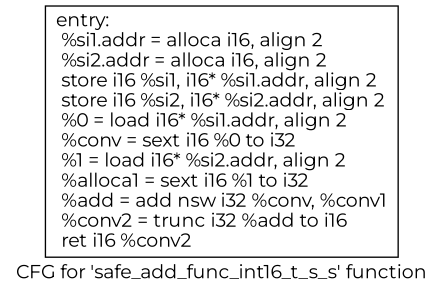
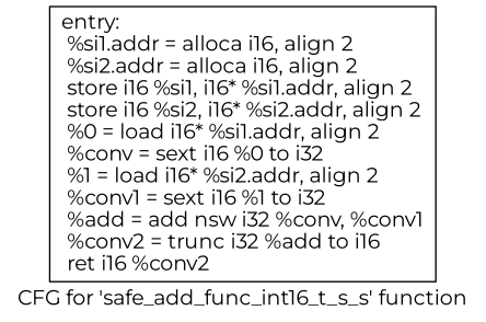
  digraph {
    label="CFG for 'safe_add_func_int16_t_s_s' function"
    rankdir=LR
    fontname=Montserrat
-   n1 [label="{entry:\l  %si1.addr = alloca i16, align 2\l  %si2.addr = alloca i16, align 2\l  store i16 %si1, i16* %si1.addr, align 2\l  store i16 %si2, i16* %si2.addr, align 2\l  %0 = load i16* %si1.addr, align 2\l  %conv = sext i16 %0 to i32\l  %1 = load i16* %si2.addr, align 2\l  %alloca1 = sext i16 %1 to i32\l  %add = add nsw i32 %conv, %conv1\l  %conv2 = trunc i32 %add to i16\l  ret i16 %conv2\l}" shape=record color=black fontname=Montserrat]
+   n1 [label="{entry:\l  %si1.addr = alloca i16, align 2\l  %si2.addr = alloca i16, align 2\l  store i16 %si1, i16* %si1.addr, align 2\l  store i16 %si2, i16* %si2.addr, align 2\l  %0 = load i16* %si1.addr, align 2\l  %conv = sext i16 %0 to i32\l  %1 = load i16* %si2.addr, align 2\l  %conv1 = sext i16 %1 to i32\l  %add = add nsw i32 %conv, %conv1\l  %conv2 = trunc i32 %add to i16\l  ret i16 %conv2\l}" shape=record color=black fontname=Montserrat]
  }
